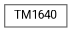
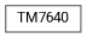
  digraph {
    rankdir=LR
    fontname=Roboto
-   n1 [color=grey40 fillcolor=white fontname=Roboto fontsize=10 height=0.2 label=TM1640 shape=box style=filled width=0.4]
+   n1 [color=grey40 fillcolor=white fontname=Roboto fontsize=10 height=0.2 label=TM7640 shape=box style=filled width=0.4]
  }
